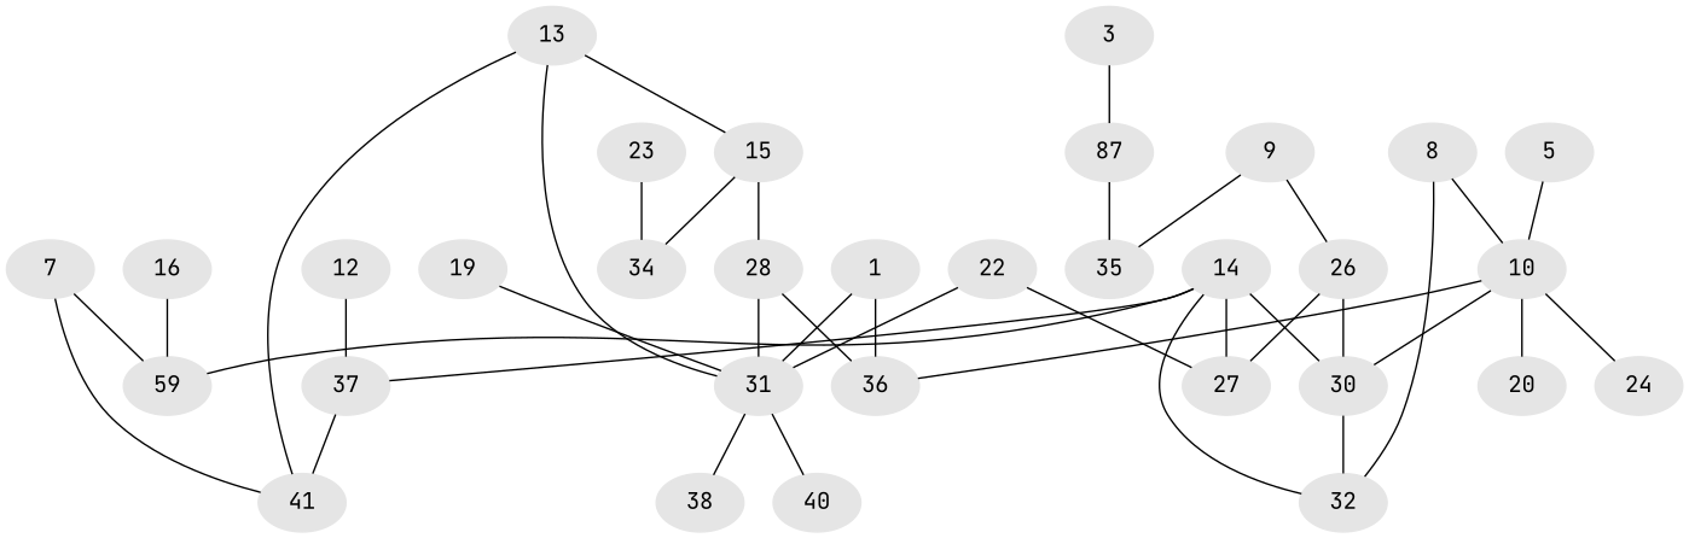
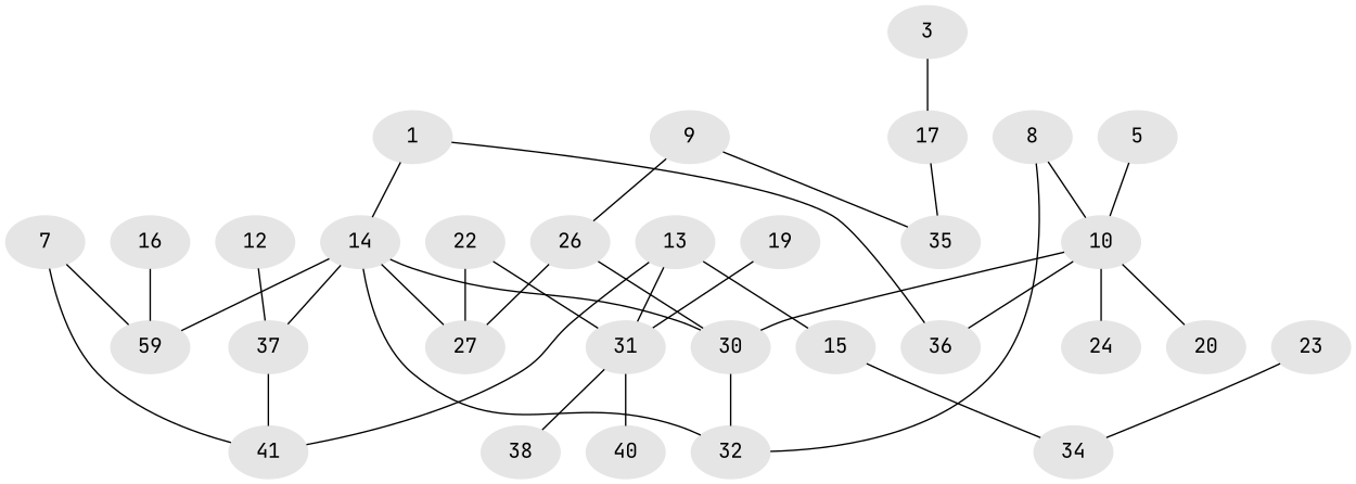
  graph {
    fontname="JetBrains Mono"
    node [color=gray90 fontname="JetBrains Mono" style=filled]
    edge [fontname="JetBrains Mono" weight=1.0]
    1
    14
    36
    n4 [label=59]
    32
    30
    37
    27
    3
-   17 [label=87]
+   17
    35
    5
    10
    20
    24
    7
    41
-   28
    31
    8
    9
    26
    12
    13
    15
    34
    38
    40
    16
    19
    22
    23
-   1 -- 31
+   1 -- 14
    1 -- 36
    14 -- n4
    14 -- 32
    14 -- 30
    14 -- 37
    14 -- 27
    30 -- 32 [weight=2.0]
    37 -- 41 [weight=2.0]
    3 -- 17
    17 -- 35
    5 -- 10
    10 -- 36
    10 -- 30
    10 -- 20
    10 -- 24
    7 -- n4
    7 -- 41
-   28 -- 36
-   28 -- 31
    31 -- 38
    31 -- 40
    8 -- 32
    8 -- 10
    9 -- 35
    9 -- 26
    26 -- 30
    26 -- 27
    12 -- 37
    13 -- 41
    13 -- 31
    13 -- 15
-   15 -- 28
    15 -- 34
    16 -- n4
    19 -- 31
    22 -- 27
    22 -- 31
    23 -- 34
  }
